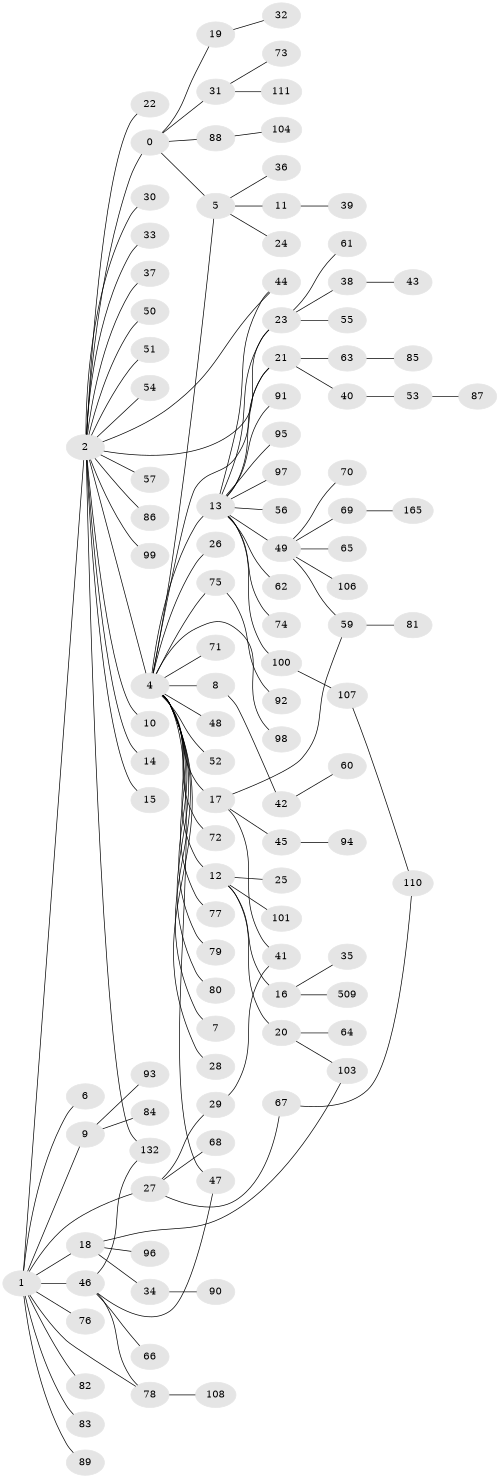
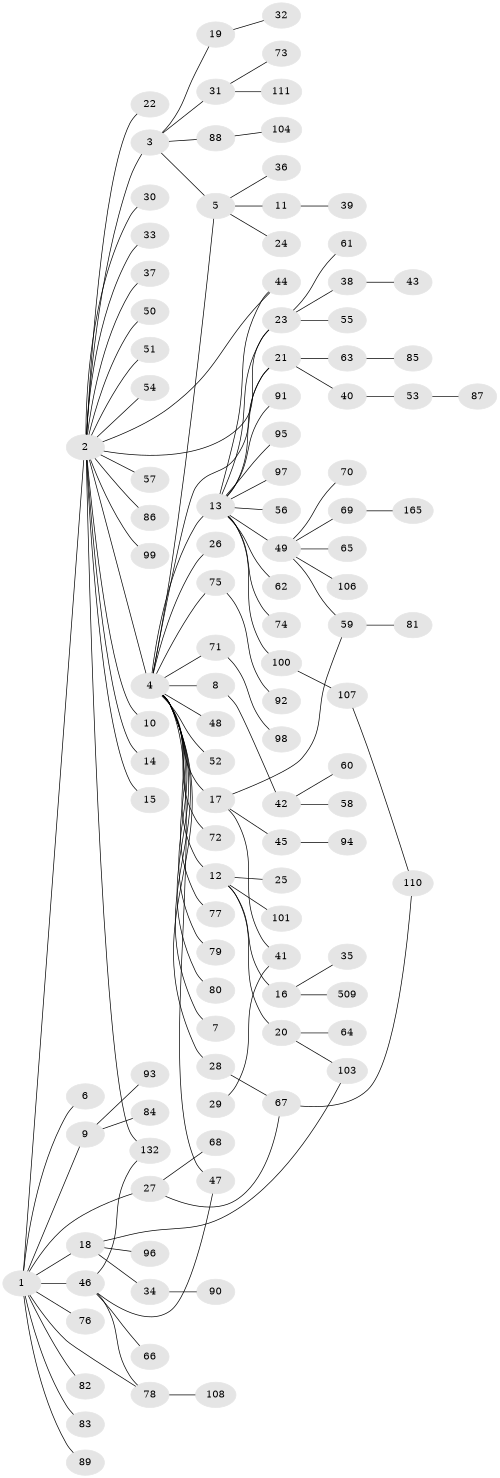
  graph {
    fontname="DejaVu Serif"
    rankdir=LR
    node [color=gray90 fontname="DejaVu Serif" style=filled]
    edge [fontname="DejaVu Serif"]
    1
    2
    6
    9
    18
    27
    46
    76
    78
    82
    83
    89
-   3 [label=0]
+   3
    4
    10
    14
    15
    22
    23
    30
    33
    37
    44
    50
    51
    54
    57
    86
    99
    n30 [label=132]
    84
    93
    34
    96
    103
    29
    67
    68
    47
    66
    108
    5
    19
    31
    88
    7
    8
    12
    13
    17
    21
    26
    28
    48
    52
    71
    72
    75
    77
    79
    80
    98
    38
    55
    61
    11
    24
    36
    32
    73
    111
    104
    42
    16
    20
    25
    101
    49
    56
    62
    74
    91
    95
    97
    100
    41
    45
    59
    40
    63
    92
    39
+   58
    60
    35
    n96 [label=509]
    64
    65
    69
    70
    106
    107
    94
    81
    90
    53
    85
    43
    110
    87
    n111 [label=165]
    1 -- 2
    1 -- 6
    1 -- 9
    1 -- 18
    1 -- 27
    1 -- 46
    1 -- 76
    1 -- 78
    1 -- 82
    1 -- 83
    1 -- 89
    2 -- 3
    2 -- 4
    2 -- 10
    2 -- 14
    2 -- 15
    2 -- 22
    2 -- 23
    2 -- 30
    2 -- 33
    2 -- 37
    2 -- 44
    2 -- 50
    2 -- 51
    2 -- 54
    2 -- 57
    2 -- 86
    2 -- 99
    2 -- n30
    9 -- 84
    9 -- 93
    18 -- 34
    18 -- 96
    18 -- 103
-   27 -- 29
    27 -- 67
    27 -- 68
    46 -- 78
    46 -- n30
    46 -- 47
    46 -- 66
    78 -- 108
    3 -- 5
    3 -- 19
    3 -- 31
    3 -- 88
    4 -- 47
    4 -- 5
    4 -- 7
    4 -- 8
    4 -- 12
    4 -- 13
    4 -- 17
    4 -- 21
    4 -- 26
    4 -- 28
    4 -- 48
    4 -- 52
    4 -- 71
    4 -- 72
    4 -- 75
    4 -- 77
    4 -- 79
    4 -- 80
-   4 -- 98
+   71 -- 98
    23 -- 38
    23 -- 55
    23 -- 61
    34 -- 90
    29 -- 41
    67 -- 110
    5 -- 11
    5 -- 24
    5 -- 36
    19 -- 32
    31 -- 73
    31 -- 111
    88 -- 104
    8 -- 42
    12 -- 16
    12 -- 20
    12 -- 25
    12 -- 101
    13 -- 23
    13 -- 44
    13 -- 21
    13 -- 49
    13 -- 56
    13 -- 62
    13 -- 74
    13 -- 91
    13 -- 95
    13 -- 97
    13 -- 100
    17 -- 41
    17 -- 45
    17 -- 59
    21 -- 40
    21 -- 63
+   28 -- 67
    75 -- 92
    38 -- 43
    11 -- 39
+   42 -- 58
    42 -- 60
    16 -- 35
    16 -- n96
    20 -- 103
    20 -- 64
    49 -- 59
    49 -- 65
    49 -- 69
    49 -- 70
    49 -- 106
    100 -- 107
    45 -- 94
    59 -- 81
    40 -- 53
    63 -- 85
    69 -- n111
    107 -- 110
    53 -- 87
  }
